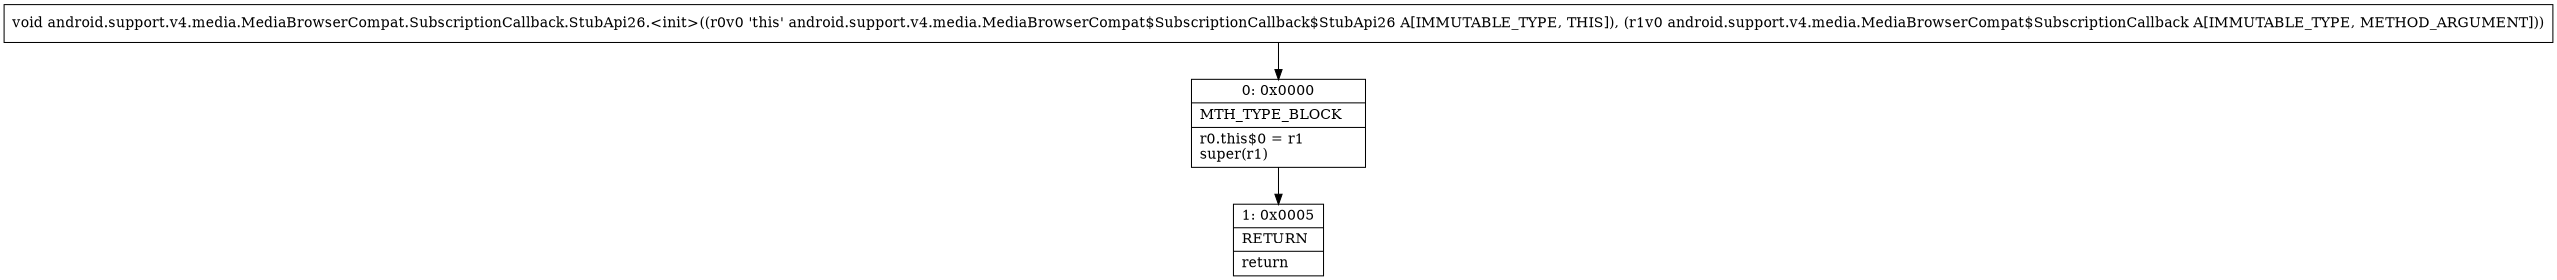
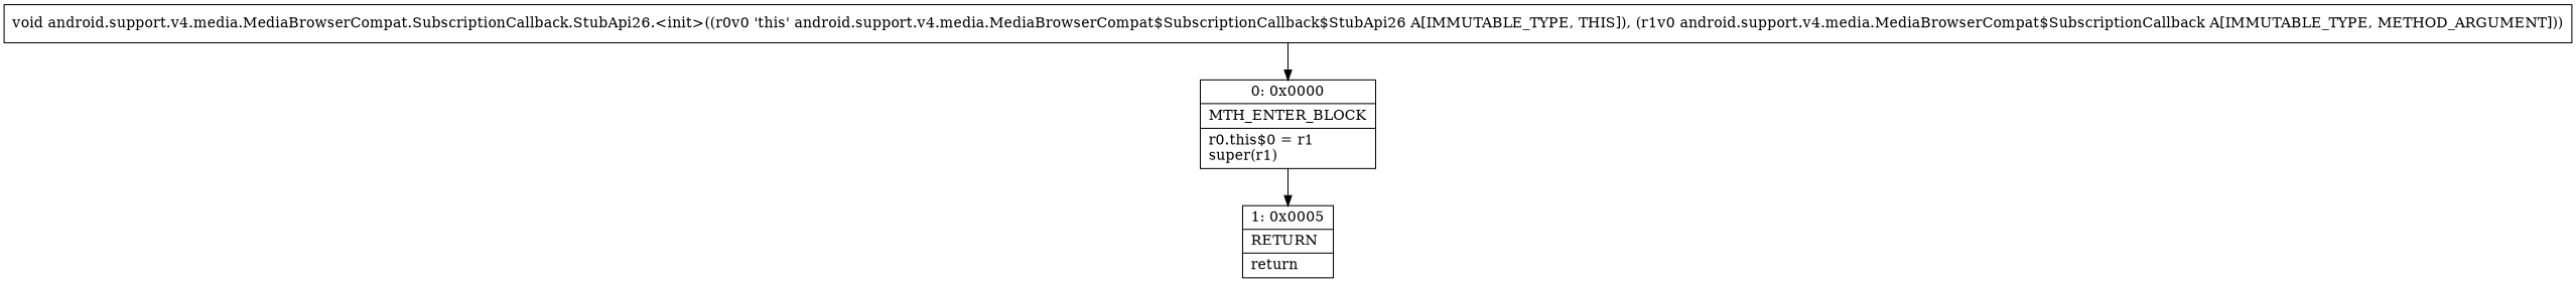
  digraph {
    node [shape=record]
-   n1 [label="{0\:\ 0x0000|MTH_TYPE_BLOCK\l|r0.this$0 = r1\lsuper(r1)\l}"]
+   n1 [label="{0\:\ 0x0000|MTH_ENTER_BLOCK\l|r0.this$0 = r1\lsuper(r1)\l}"]
    n2 [label="{1\:\ 0x0005|RETURN\l|return\l}"]
    n3 [label="{void android.support.v4.media.MediaBrowserCompat.SubscriptionCallback.StubApi26.\<init\>((r0v0 'this' android.support.v4.media.MediaBrowserCompat$SubscriptionCallback$StubApi26 A[IMMUTABLE_TYPE, THIS]), (r1v0 android.support.v4.media.MediaBrowserCompat$SubscriptionCallback A[IMMUTABLE_TYPE, METHOD_ARGUMENT])) }"]
    n1 -> n2
    n3 -> n1
  }
